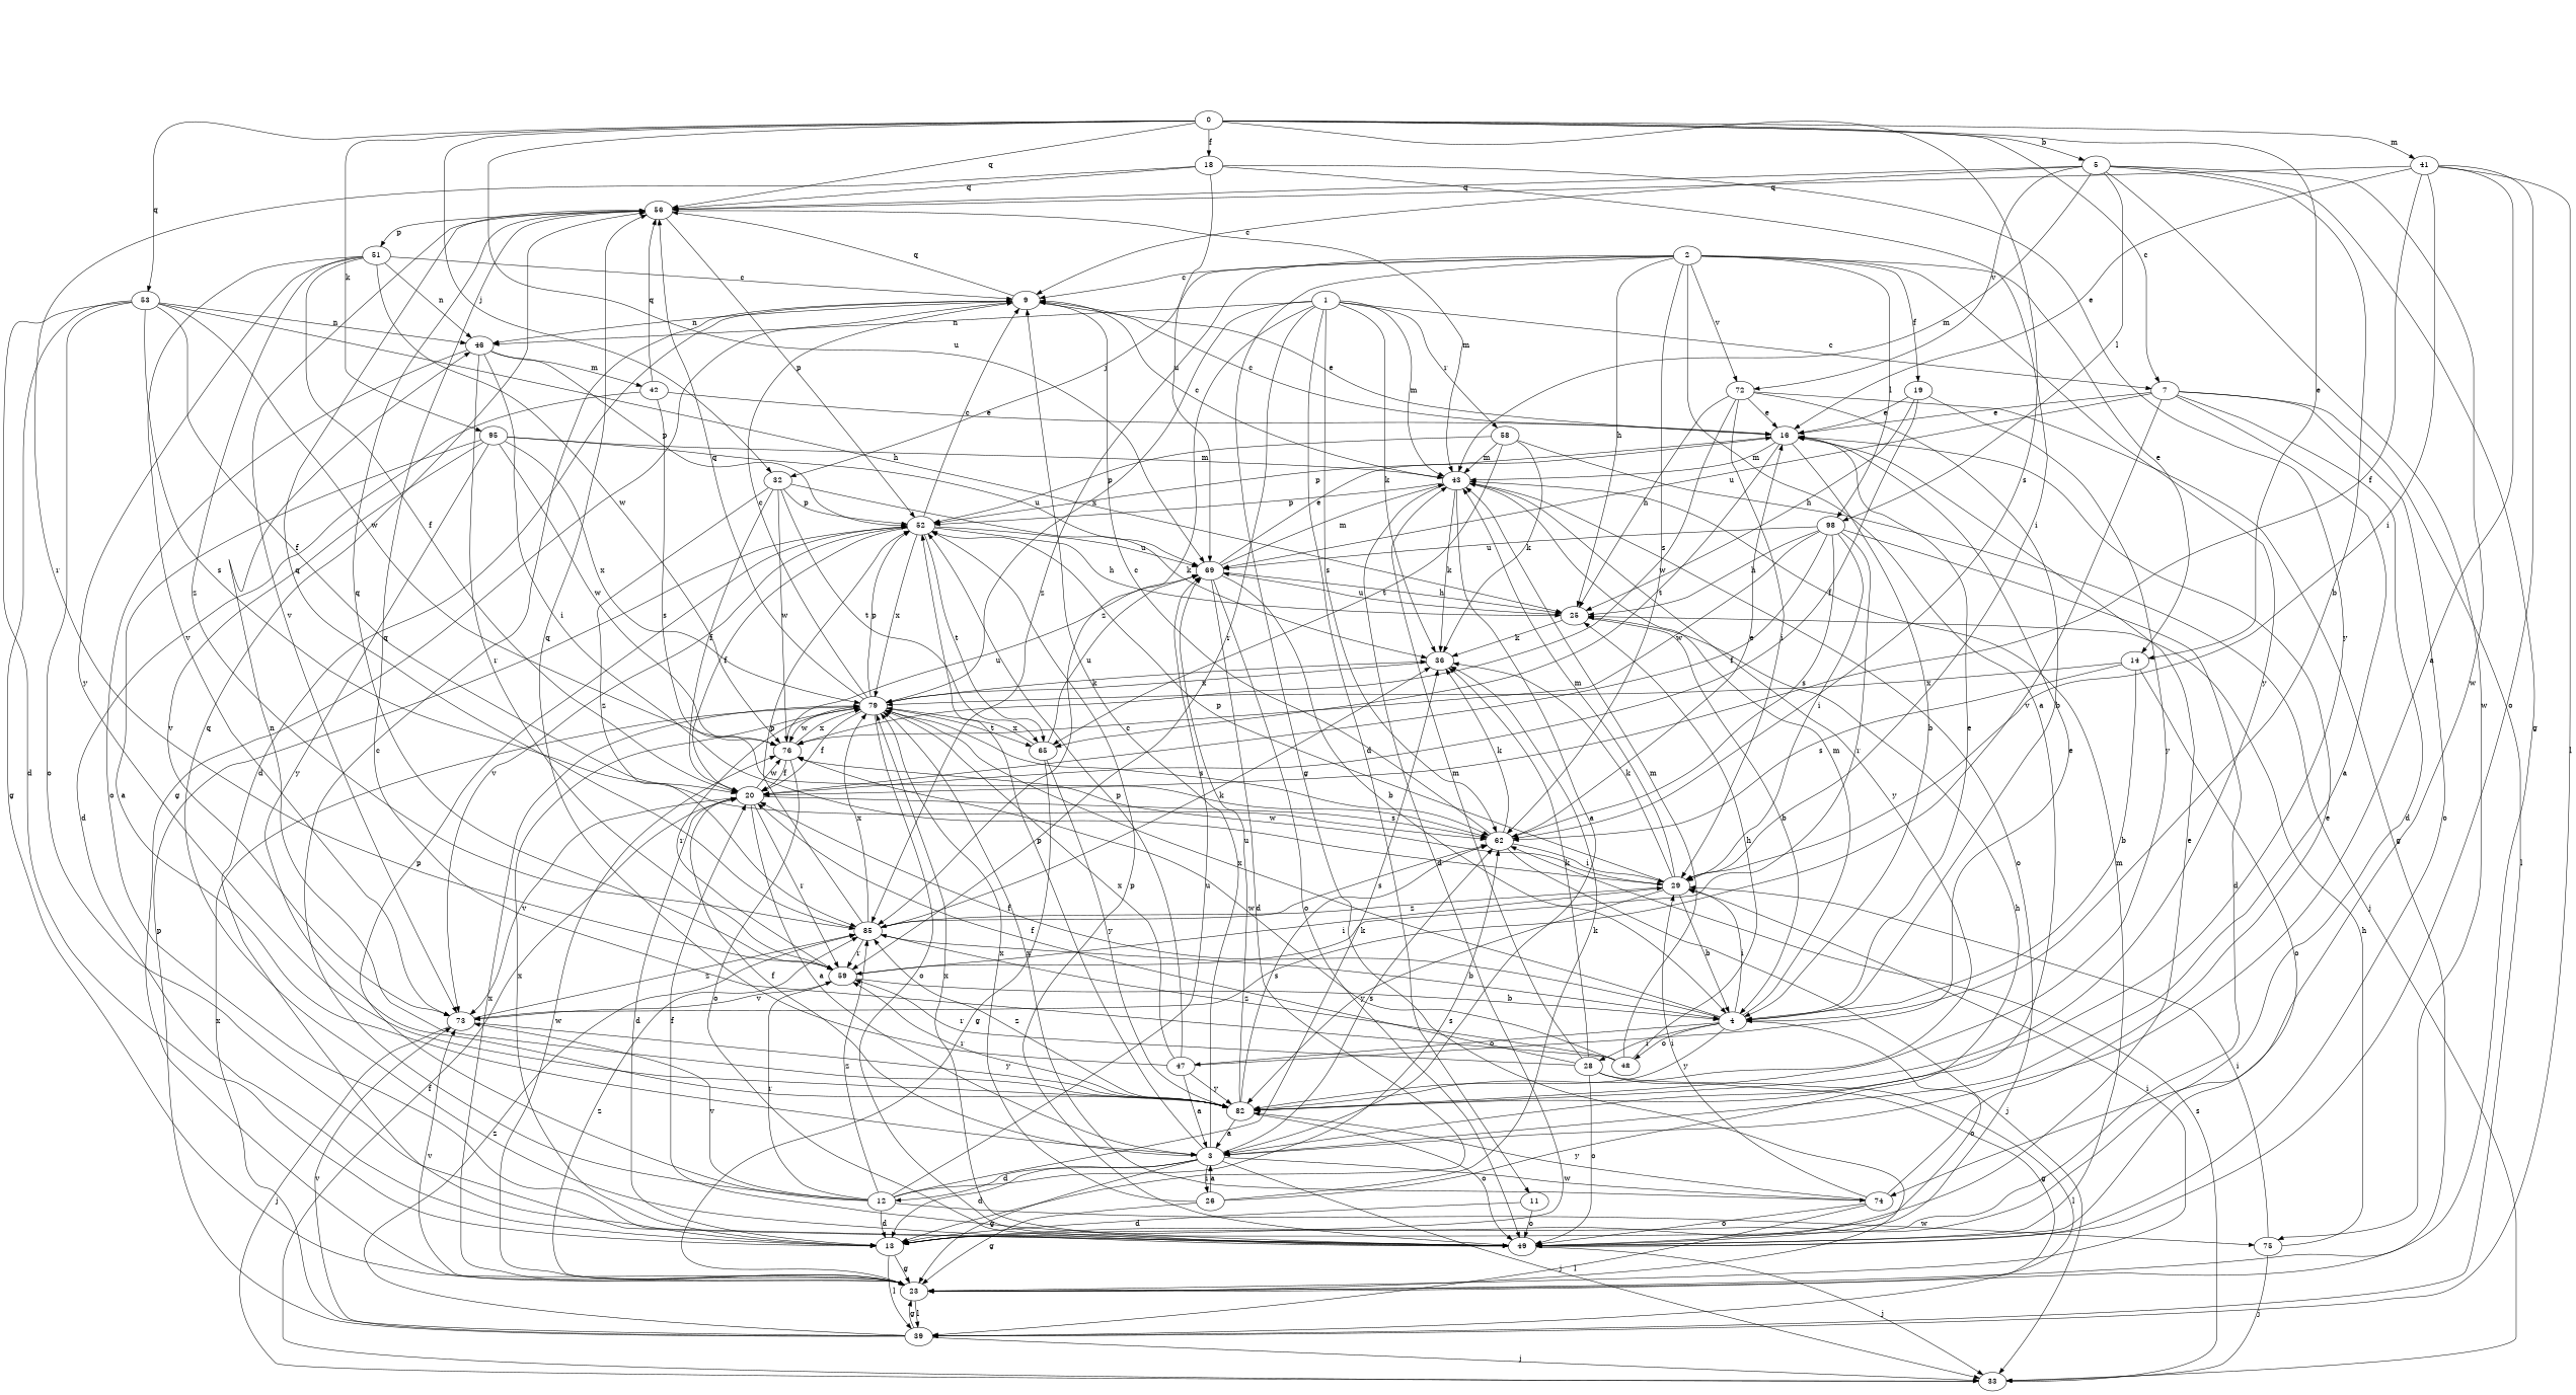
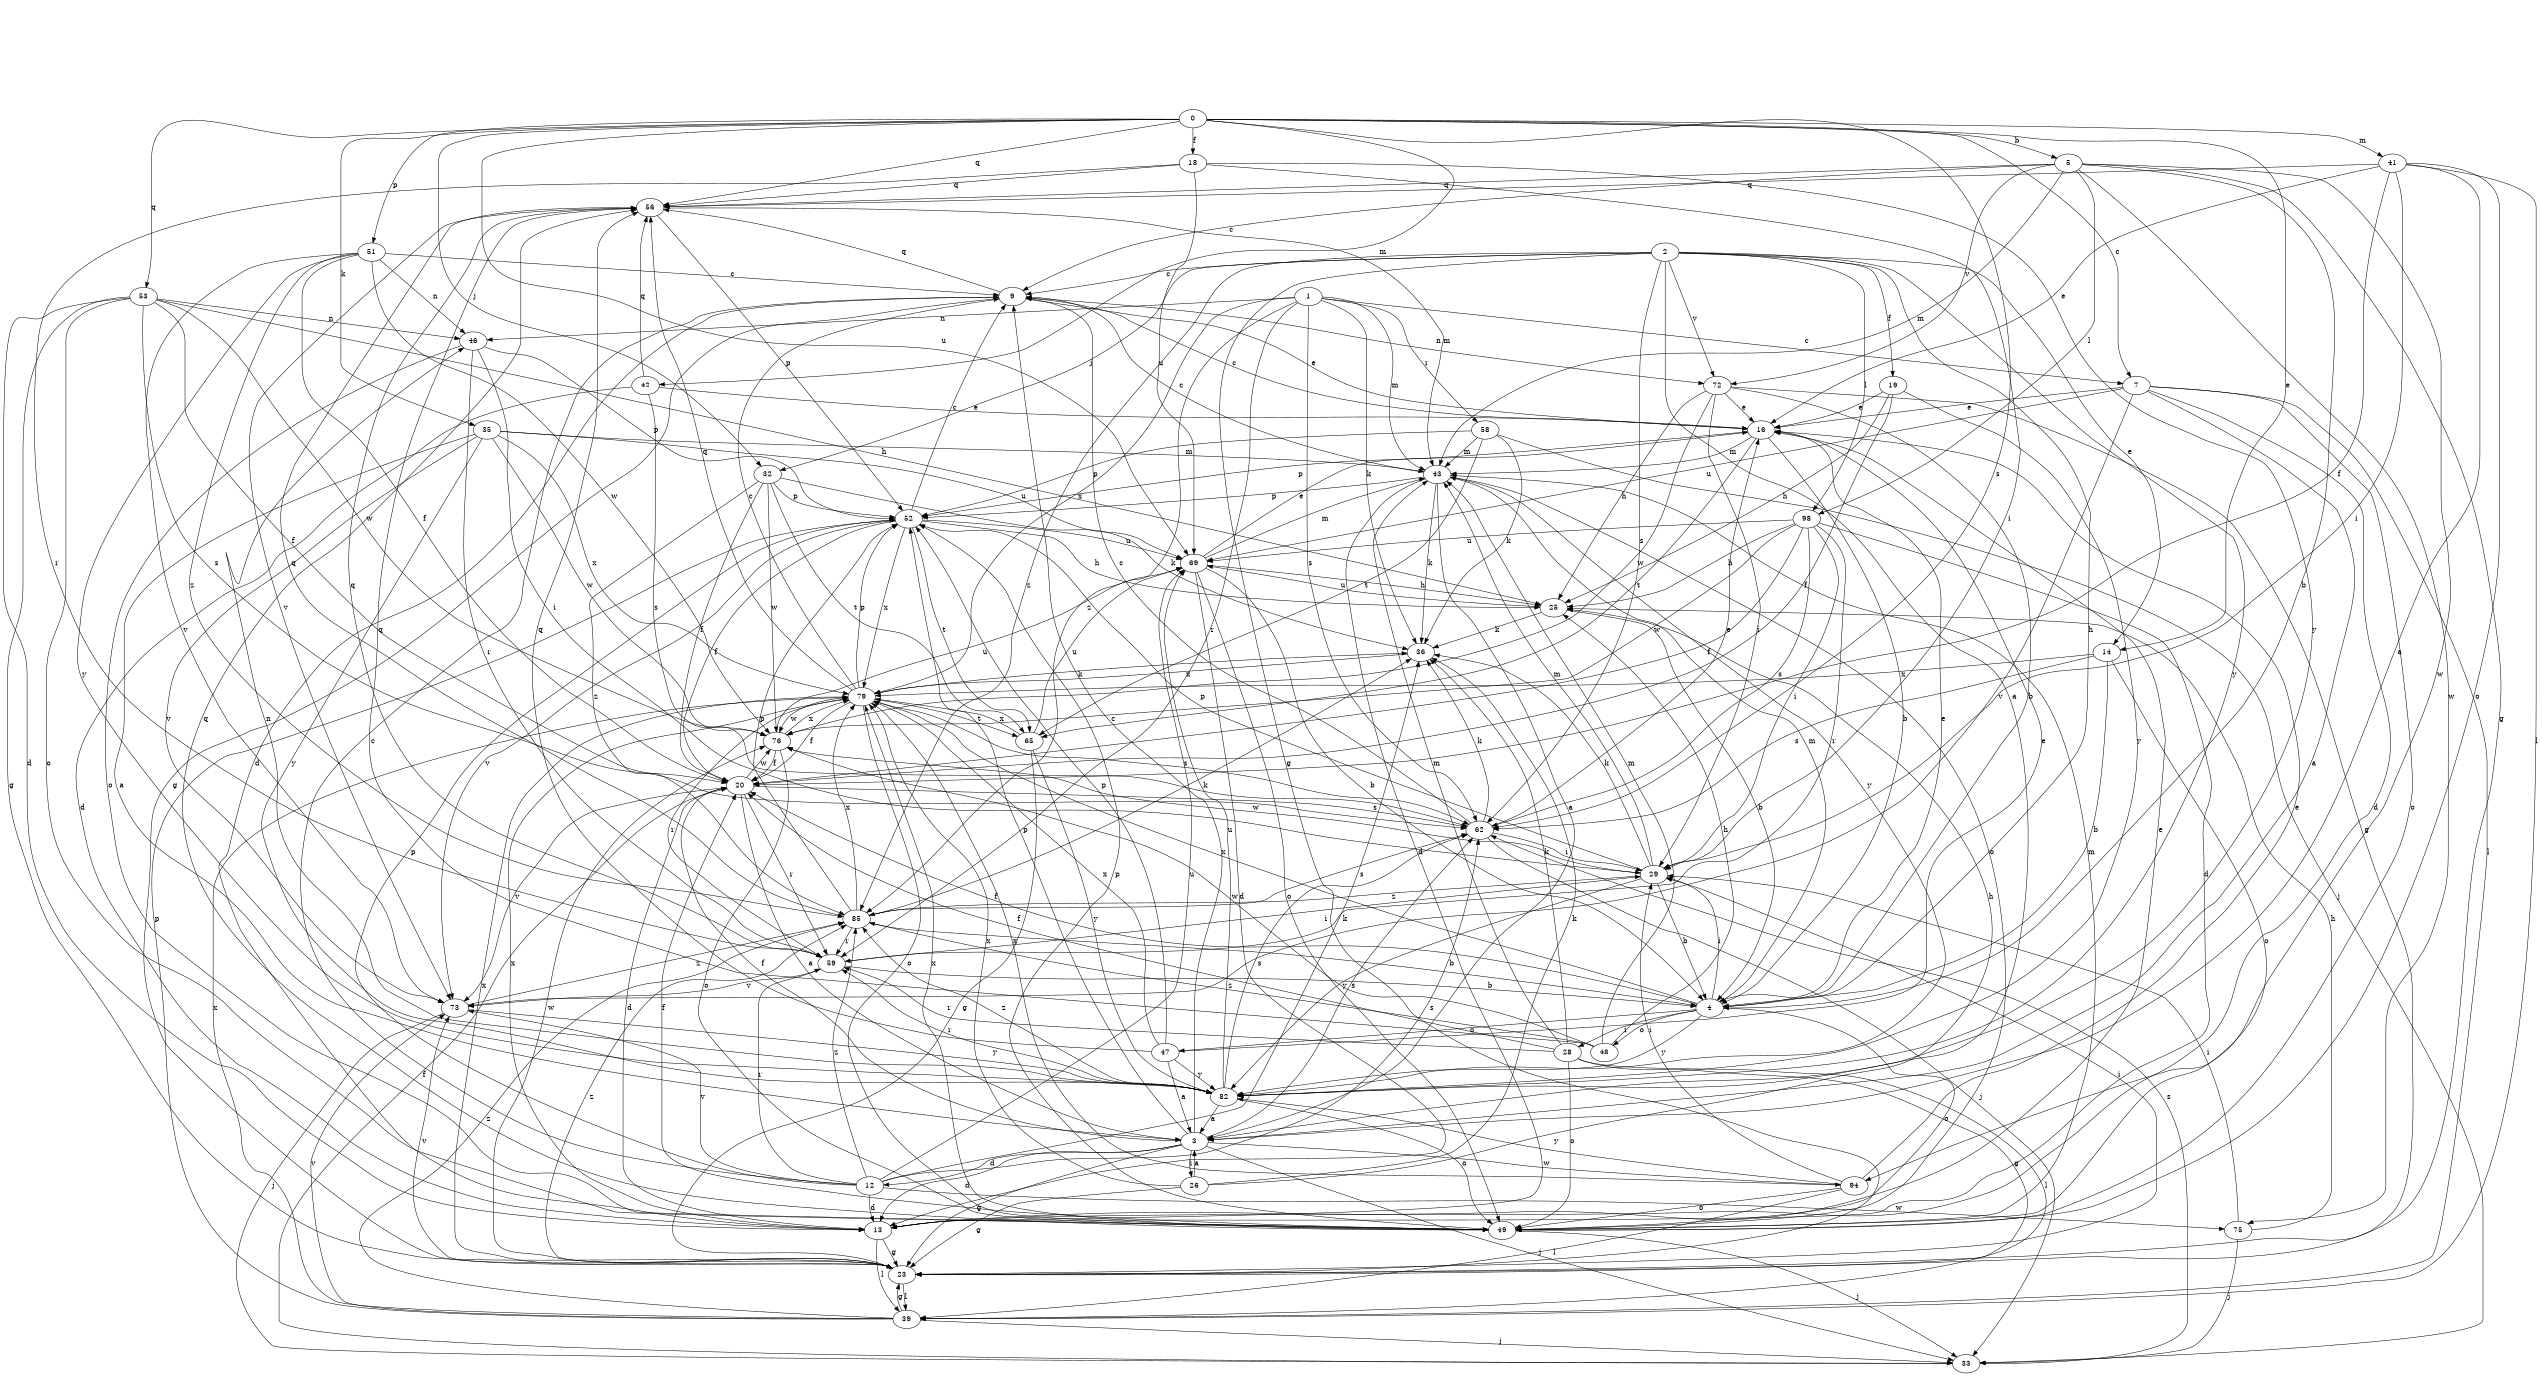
  strict digraph {
    0
    5
    7
    14
    18
    32
-   35 [label=95]
+   35
    41
    42
    51
    53
    56
    62
    69
    43
    9
    23
    n18 [label=98]
    72
-   74
+   74 [label=94]
    n21 [label=4]
    75
    3
    13
    16
    49
    39
    73
    79
    59
    82
    29
    36
    85
    20
    52
    65
    76
    46
    25
    33
    1
-   11
    58
    2
    19
    12
    26
    28
    47
    48
    0 -> 5 [label=b]
    0 -> 7 [label=c]
    0 -> 14 [label=e]
    0 -> 18 [label=f]
    0 -> 32 [label=j]
    0 -> 35 [label=k]
    0 -> 41 [label=m]
-   46 -> 42 [label=m]
-   56 -> 51 [label=p]
+   0 -> 42 [label=m]
+   0 -> 51 [label=p]
    0 -> 53 [label=q]
    0 -> 56 [label=q]
    0 -> 62 [label=s]
    0 -> 69 [label=u]
    5 -> 56 [label=q]
    5 -> 43 [label=m]
    5 -> 9 [label=c]
    5 -> 23 [label=g]
    5 -> n18 [label=l]
    5 -> 72 [label=v]
    5 -> 74 [label=w]
    5 -> n21 [label=b]
    5 -> 75 [label=w]
    7 -> 69 [label=u]
    7 -> 3 [label=a]
    7 -> 13 [label=d]
    7 -> 16 [label=e]
    7 -> 49 [label=o]
    7 -> 39 [label=l]
    7 -> 73 [label=v]
    14 -> 62 [label=s]
    14 -> n21 [label=b]
    14 -> 49 [label=o]
    14 -> 79 [label=x]
    18 -> 56 [label=q]
    18 -> 69 [label=u]
    18 -> 59 [label=r]
    18 -> 82 [label=y]
    18 -> 29 [label=i]
    32 -> 36 [label=k]
    32 -> 85 [label=z]
    32 -> 20 [label=f]
    32 -> 52 [label=p]
    32 -> 65 [label=t]
    32 -> 76 [label=w]
    35 -> 69 [label=u]
    35 -> 43 [label=m]
    35 -> 3 [label=a]
    35 -> 73 [label=v]
    35 -> 79 [label=x]
    35 -> 82 [label=y]
    35 -> 76 [label=w]
    41 -> 56 [label=q]
    41 -> 3 [label=a]
    41 -> 16 [label=e]
    41 -> 49 [label=o]
    41 -> 39 [label=l]
    41 -> 29 [label=i]
    41 -> 20 [label=f]
    42 -> 56 [label=q]
    42 -> 62 [label=s]
    42 -> 13 [label=d]
    42 -> 16 [label=e]
    51 -> 9 [label=c]
    51 -> 73 [label=v]
    51 -> 82 [label=y]
    51 -> 85 [label=z]
    51 -> 20 [label=f]
    51 -> 76 [label=w]
    51 -> 46 [label=n]
    53 -> 62 [label=s]
    53 -> 23 [label=g]
    53 -> 13 [label=d]
    53 -> 49 [label=o]
    53 -> 20 [label=f]
    53 -> 76 [label=w]
    53 -> 46 [label=n]
    53 -> 25 [label=h]
    56 -> 43 [label=m]
    56 -> 73 [label=v]
    56 -> 52 [label=p]
    62 -> 9 [label=c]
    62 -> 16 [label=e]
    62 -> 29 [label=i]
    62 -> 36 [label=k]
    62 -> 33 [label=j]
    69 -> 43 [label=m]
    69 -> n21 [label=b]
    69 -> 13 [label=d]
    69 -> 16 [label=e]
    69 -> 49 [label=o]
    69 -> 25 [label=h]
    43 -> 9 [label=c]
    43 -> 3 [label=a]
    43 -> 13 [label=d]
    43 -> 49 [label=o]
    43 -> 82 [label=y]
    43 -> 36 [label=k]
    43 -> 52 [label=p]
    9 -> 56 [label=q]
    9 -> 23 [label=g]
    9 -> 13 [label=d]
    9 -> 16 [label=e]
-   9 -> 46 [label=n]
+   9 -> 72 [label=n]
    23 -> 39 [label=l]
    23 -> 73 [label=v]
    23 -> 79 [label=x]
    23 -> 29 [label=i]
    23 -> 85 [label=z]
    23 -> 76 [label=w]
    n18 -> 62 [label=s]
    n18 -> 69 [label=u]
    n18 -> 13 [label=d]
    n18 -> 59 [label=r]
    n18 -> 29 [label=i]
    n18 -> 20 [label=f]
    n18 -> 76 [label=w]
    n18 -> 25 [label=h]
    72 -> 23 [label=g]
    72 -> n21 [label=b]
    72 -> 16 [label=e]
    72 -> 29 [label=i]
    72 -> 76 [label=w]
    72 -> 25 [label=h]
    74 -> 16 [label=e]
    74 -> 49 [label=o]
    74 -> 39 [label=l]
    74 -> 79 [label=x]
    74 -> 82 [label=y]
    74 -> 29 [label=i]
    n21 -> 43 [label=m]
    n21 -> 16 [label=e]
    n21 -> 49 [label=o]
    n21 -> 79 [label=x]
    n21 -> 82 [label=y]
    n21 -> 29 [label=i]
    n21 -> 20 [label=f]
    n21 -> 28 [label=i]
    n21 -> 47 [label=o]
    n21 -> 48 [label=o]
    75 -> 29 [label=i]
    75 -> 25 [label=h]
    75 -> 33 [label=j]
    3 -> 62 [label=s]
    3 -> 9 [label=c]
    3 -> 23 [label=g]
    3 -> 74 [label=w]
    3 -> 13 [label=d]
    3 -> 20 [label=f]
    3 -> 52 [label=p]
    3 -> 33 [label=j]
    3 -> 12 [label=d]
    3 -> 26 [label=i]
    13 -> 23 [label=g]
    13 -> 16 [label=e]
    13 -> 39 [label=l]
    13 -> 79 [label=x]
    16 -> 43 [label=m]
    16 -> 9 [label=c]
    16 -> n21 [label=b]
    16 -> 52 [label=p]
    16 -> 65 [label=t]
    49 -> 56 [label=q]
    49 -> 43 [label=m]
    49 -> 79 [label=x]
    49 -> 20 [label=f]
    49 -> 52 [label=p]
    49 -> 33 [label=j]
    39 -> 23 [label=g]
    39 -> 73 [label=v]
    39 -> 79 [label=x]
    39 -> 85 [label=z]
    39 -> 52 [label=p]
    39 -> 33 [label=j]
    73 -> 82 [label=y]
    73 -> 85 [label=z]
    73 -> 33 [label=j]
    79 -> 56 [label=q]
    79 -> 62 [label=s]
    79 -> 9 [label=c]
    79 -> 49 [label=o]
    79 -> 59 [label=r]
    79 -> 36 [label=k]
    79 -> 20 [label=f]
    79 -> 52 [label=p]
    79 -> 65 [label=t]
    79 -> 76 [label=w]
    59 -> 56 [label=q]
    59 -> n21 [label=b]
    59 -> 73 [label=v]
    59 -> 29 [label=i]
    82 -> 62 [label=s]
    82 -> 69 [label=u]
    82 -> 3 [label=a]
    82 -> 49 [label=o]
    82 -> 59 [label=r]
    82 -> 85 [label=z]
    82 -> 46 [label=n]
    29 -> 43 [label=m]
    29 -> n21 [label=b]
    29 -> 82 [label=y]
    29 -> 36 [label=k]
    29 -> 85 [label=z]
    29 -> 52 [label=p]
    29 -> 76 [label=w]
    36 -> 79 [label=x]
    85 -> 56 [label=q]
    85 -> 62 [label=s]
    85 -> n21 [label=b]
    85 -> 79 [label=x]
    85 -> 59 [label=r]
    85 -> 36 [label=k]
    85 -> 52 [label=p]
    20 -> 62 [label=s]
    20 -> 3 [label=a]
    20 -> 13 [label=d]
    20 -> 73 [label=v]
    20 -> 59 [label=r]
    20 -> 76 [label=w]
    52 -> 69 [label=u]
    52 -> 9 [label=c]
    52 -> 73 [label=v]
    52 -> 79 [label=x]
    52 -> 20 [label=f]
    52 -> 65 [label=t]
    52 -> 25 [label=h]
    65 -> 69 [label=u]
    65 -> 23 [label=g]
    65 -> 79 [label=x]
    65 -> 82 [label=y]
    76 -> 69 [label=u]
    76 -> 49 [label=o]
    76 -> 79 [label=x]
    76 -> 20 [label=f]
    46 -> 49 [label=o]
    46 -> 59 [label=r]
    46 -> 29 [label=i]
    46 -> 52 [label=p]
    25 -> 69 [label=u]
    25 -> n21 [label=b]
    25 -> 36 [label=k]
    33 -> 62 [label=s]
    33 -> 20 [label=f]
    1 -> 7 [label=c]
    1 -> 62 [label=s]
    1 -> 43 [label=m]
    1 -> 79 [label=x]
    1 -> 59 [label=r]
    1 -> 36 [label=k]
    1 -> 85 [label=z]
    1 -> 46 [label=n]
-   1 -> 11 [label=d]
    1 -> 58 [label=r]
-   11 -> 13 [label=d]
-   11 -> 49 [label=o]
    58 -> 43 [label=m]
    58 -> 36 [label=k]
    58 -> 52 [label=p]
    58 -> 65 [label=t]
    58 -> 33 [label=j]
    2 -> 14 [label=e]
    2 -> 32 [label=j]
    2 -> 62 [label=s]
    2 -> 9 [label=c]
    2 -> 23 [label=g]
    2 -> n18 [label=l]
    2 -> 72 [label=v]
    2 -> 3 [label=a]
    2 -> 82 [label=y]
    2 -> 85 [label=z]
-   2 -> 25 [label=h]
+   2 -> n21 [label=h]
    2 -> 19 [label=f]
    19 -> 16 [label=e]
    19 -> 82 [label=y]
    19 -> 20 [label=f]
    19 -> 25 [label=h]
    12 -> 62 [label=s]
    12 -> 69 [label=u]
    12 -> 9 [label=c]
    12 -> 75 [label=w]
    12 -> 13 [label=d]
    12 -> 73 [label=v]
    12 -> 59 [label=r]
    12 -> 36 [label=k]
    12 -> 85 [label=z]
    12 -> 52 [label=p]
    26 -> 23 [label=g]
    26 -> 3 [label=a]
    26 -> 79 [label=x]
    26 -> 36 [label=k]
    26 -> 25 [label=h]
    28 -> 43 [label=m]
    28 -> 23 [label=g]
    28 -> 49 [label=o]
    28 -> 39 [label=l]
    28 -> 59 [label=r]
    28 -> 36 [label=k]
    28 -> 20 [label=f]
    47 -> 56 [label=q]
    47 -> 3 [label=a]
    47 -> 16 [label=e]
    47 -> 79 [label=x]
    47 -> 82 [label=y]
    47 -> 52 [label=p]
    48 -> 56 [label=q]
    48 -> 43 [label=m]
    48 -> 85 [label=z]
    48 -> 76 [label=w]
    48 -> 25 [label=h]
  }
